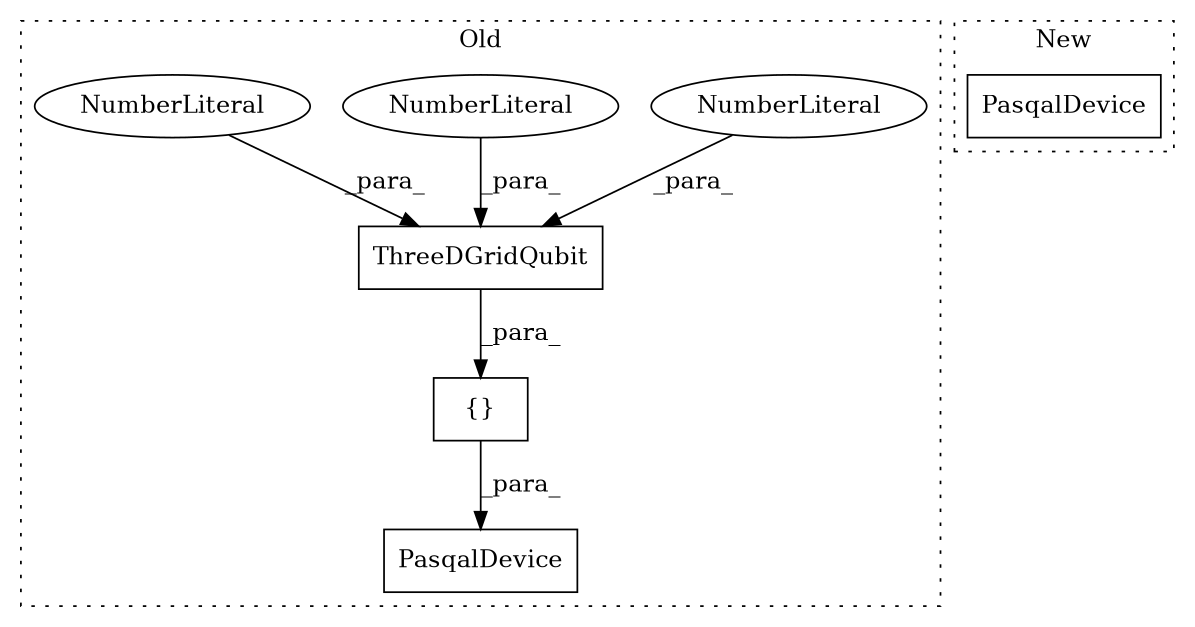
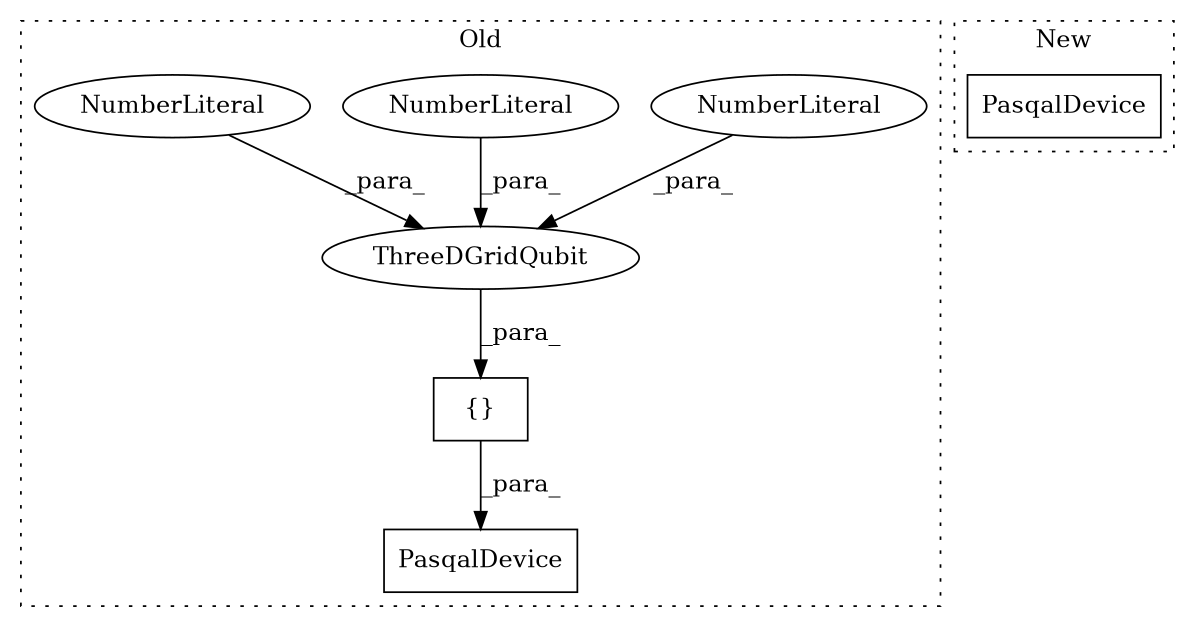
  digraph {
    node [a=32 l=1 shape=box]
    n1 [l="13,1" label=PasqalDevice s="5344,5392"]
    n2 [a=4 l="1,1" label="{}" s="5368,5391"]
-   n3 [l="16,1" label=ThreeDGridQubit s="5369,5390"]
+   n3 [l="16,1" label=ThreeDGridQubit s="5369,5390" shape=ellipse]
    n4 [a=34 label=NumberLiteral s=5387 shape=ellipse]
    n5 [a=34 label=NumberLiteral s=5385 shape=ellipse]
    n6 [a=34 label=NumberLiteral s=5389 shape=ellipse]
    n7 [l="13,1" label=PasqalDevice s="3290,3335"]
    subgraph cluster_1 {
      label=Old
      style=dotted
      n1
      n2
      n3
      n4
      n5
      n6
    }
    subgraph cluster_2 {
      label=New
      style=dotted
      n7
    }
    n2 -> n1 [label=_para_]
    n3 -> n2 [label=_para_]
    n4 -> n3 [label=_para_]
    n5 -> n3 [label=_para_]
    n6 -> n3 [label=_para_]
  }
